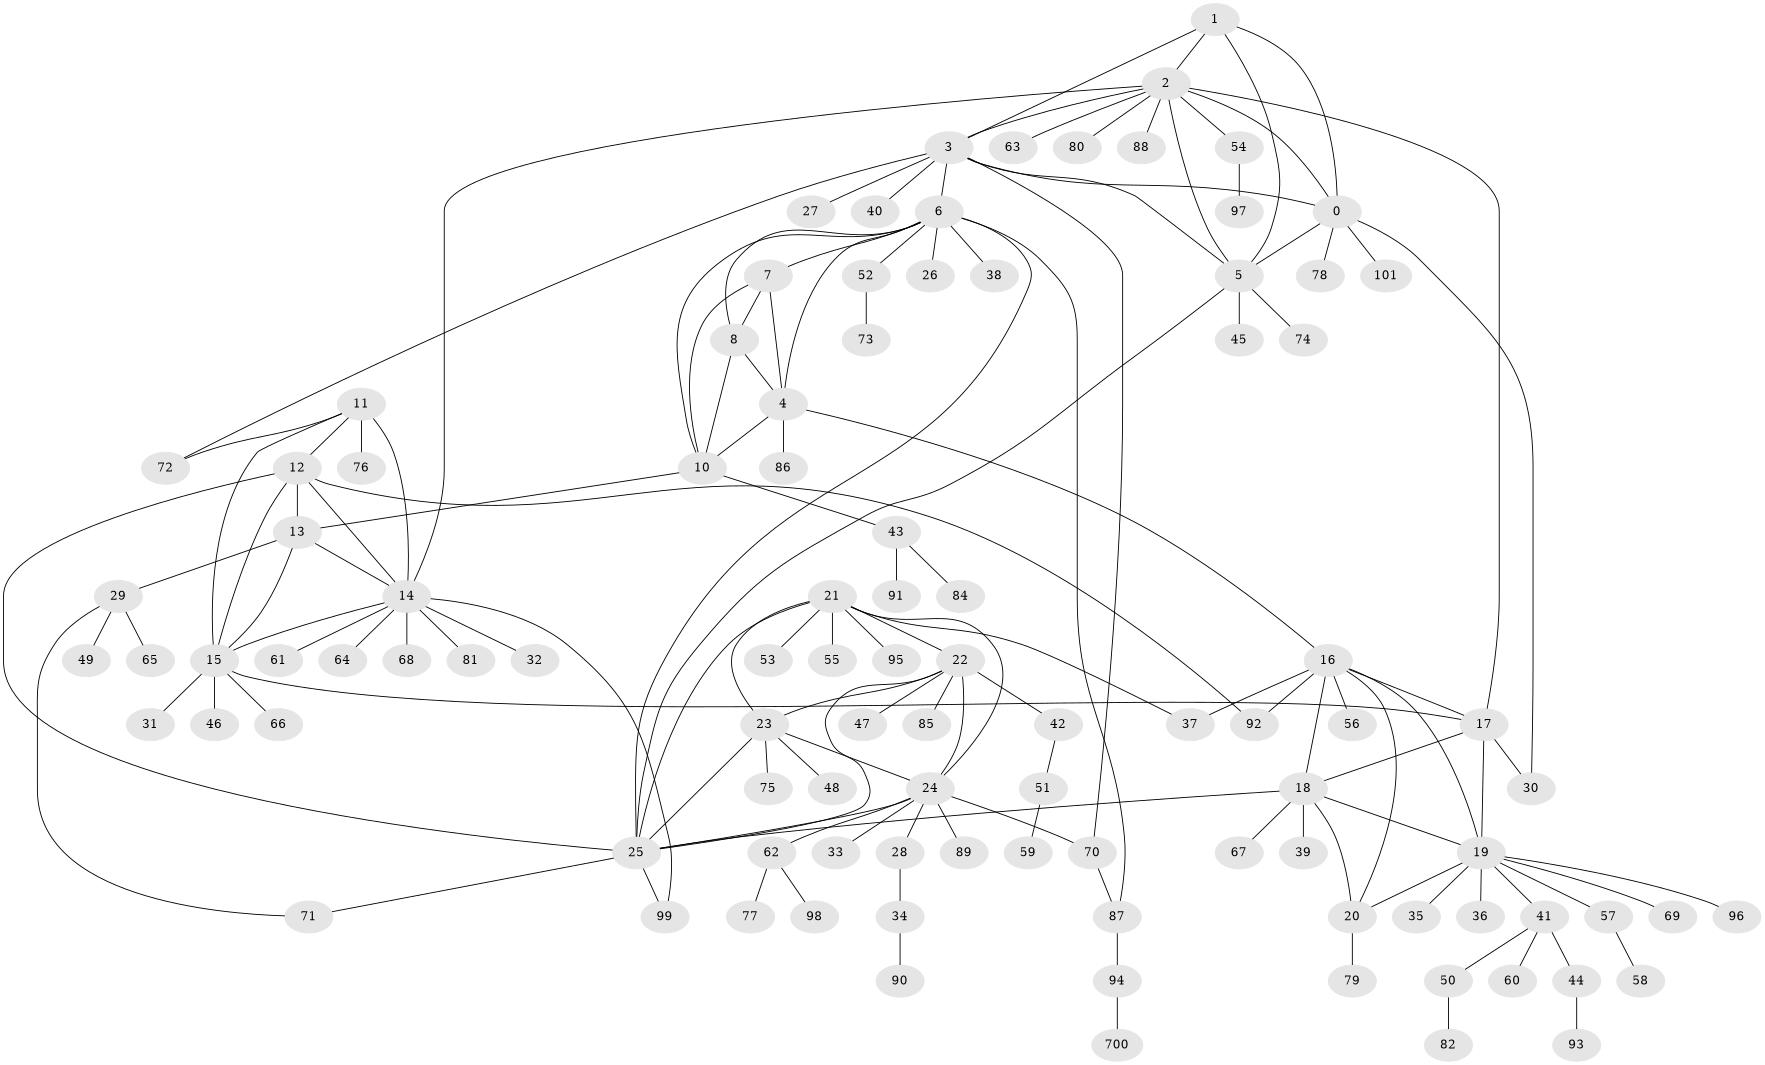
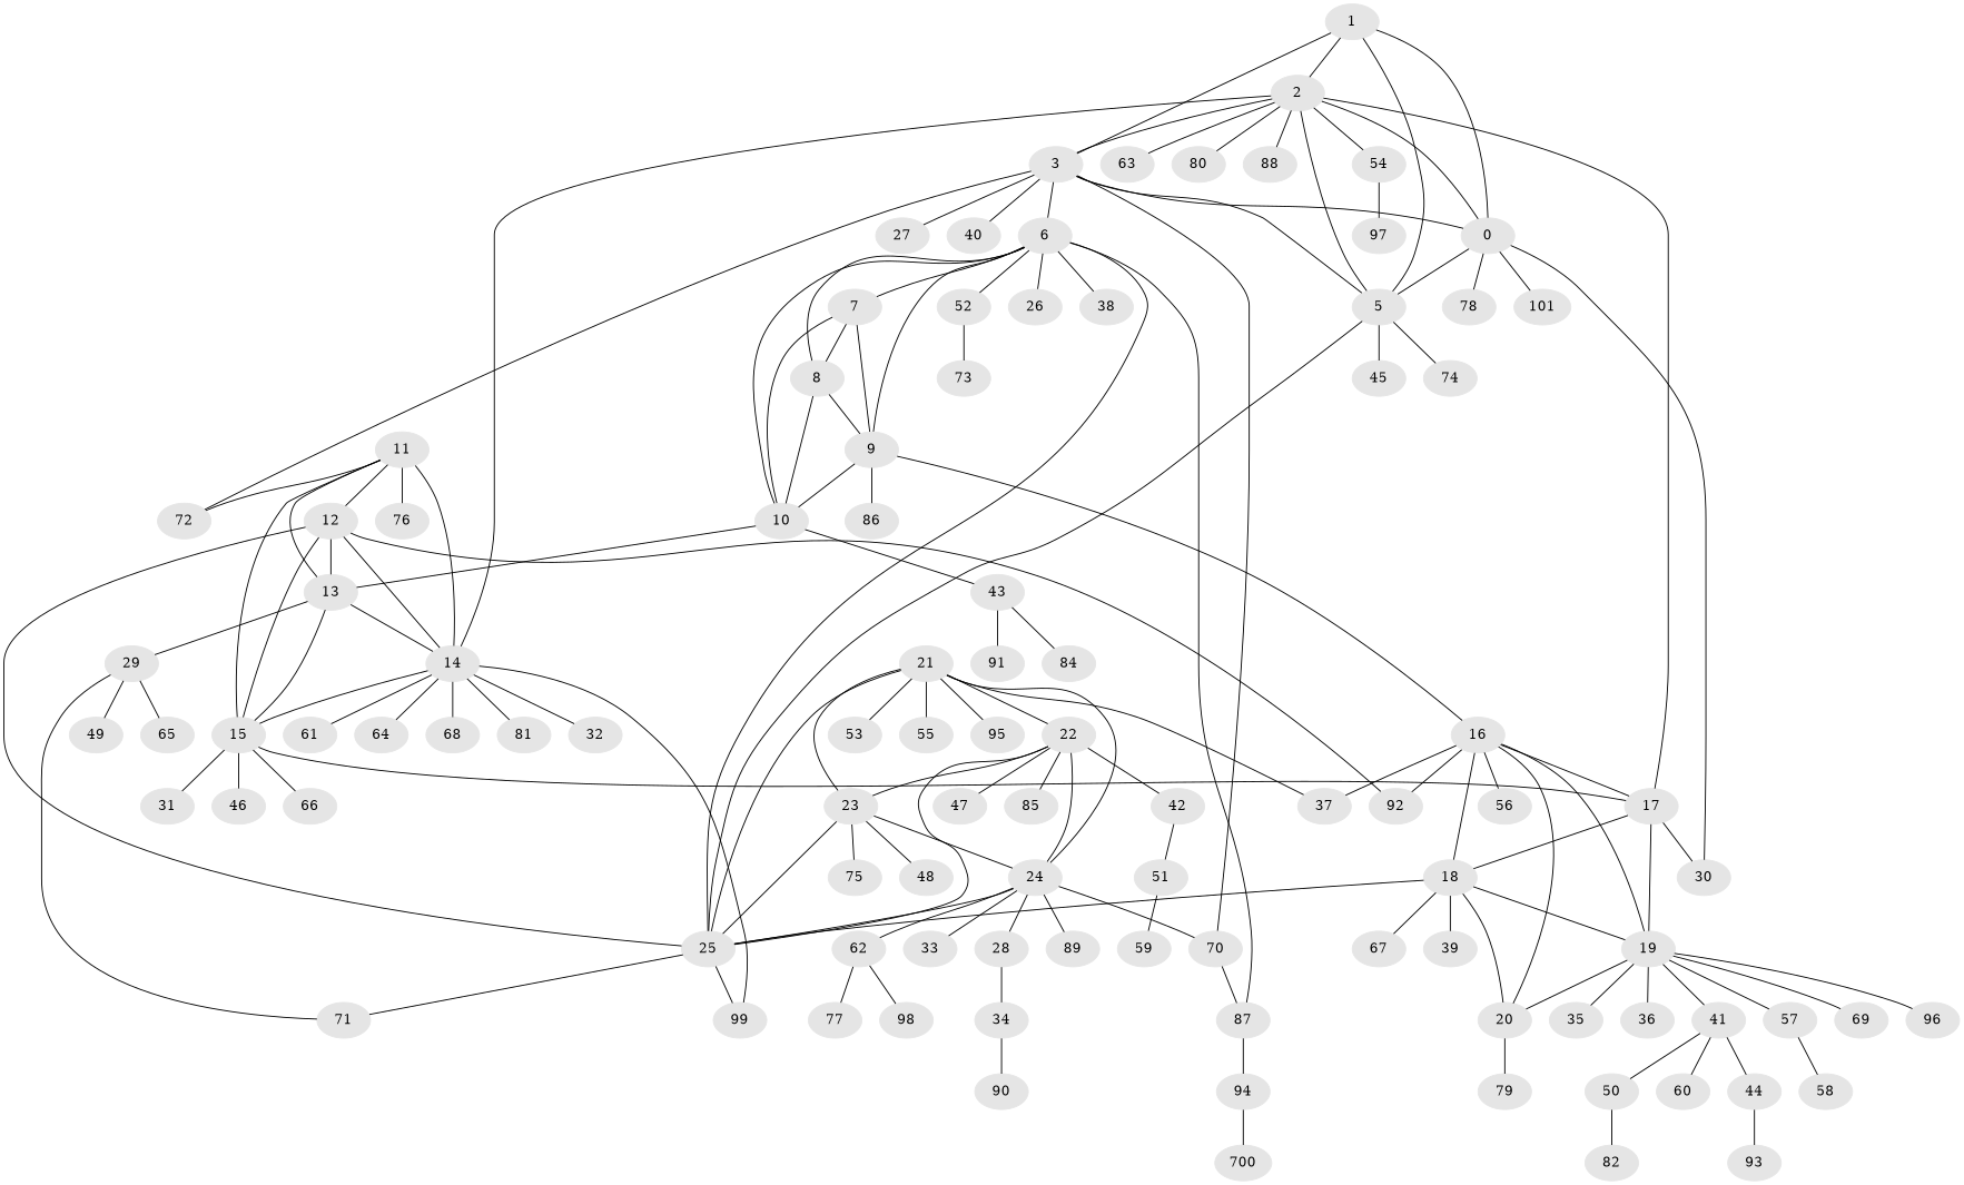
  graph {
    node [color=gray90 style=filled]
    1
    2
    3
    n4 [label=0]
    5
    14
    17
    54
    63
    80
    88
    6
    27
    40
    70
    72
    30
    78
    101
    25
    45
    74
    15
    32
    61
    64
    68
    81
    99
    18
    19
    97
    7
    8
-   9 [label=4]
+   9
    10
    26
    38
    52
    87
    71
    16
    86
    13
    43
    73
    94
    92
    20
    37
    56
    29
    84
    91
    11
    12
    76
    31
    46
    66
    49
    65
    39
    67
    35
    36
    41
    57
    69
    96
    79
    44
    50
    60
    58
    21
    22
    23
    24
    53
    55
    95
    42
    47
    85
    48
    75
    28
    33
    62
    89
    51
    34
    77
    98
    90
    93
    82
    59
    n100 [label=700]
    1 -- 2
    1 -- 3
    1 -- n4
    1 -- 5
    2 -- 3
    2 -- n4
    2 -- 5
    2 -- 14
    2 -- 17
    2 -- 54
    2 -- 63
    2 -- 80
    2 -- 88
    3 -- n4
    3 -- 5
    3 -- 6
    3 -- 27
    3 -- 40
    3 -- 70
    3 -- 72
    n4 -- 5
    n4 -- 30
    n4 -- 78
    n4 -- 101
    5 -- 25
    5 -- 45
    5 -- 74
    14 -- 15
    14 -- 32
    14 -- 61
    14 -- 64
    14 -- 68
    14 -- 81
    14 -- 99
    17 -- 30
    17 -- 18
    17 -- 19
    54 -- 97
    6 -- 25
    6 -- 7
    6 -- 8
    6 -- 9
    6 -- 10
    6 -- 26
    6 -- 38
    6 -- 52
    6 -- 87
    70 -- 87
    25 -- 99
    25 -- 71
    15 -- 17
    15 -- 31
    15 -- 46
    15 -- 66
    18 -- 25
    18 -- 19
    18 -- 20
    18 -- 39
    18 -- 67
    19 -- 20
    19 -- 35
    19 -- 36
    19 -- 41
    19 -- 57
    19 -- 69
    19 -- 96
    7 -- 8
    7 -- 9
    7 -- 10
    8 -- 9
    8 -- 10
    9 -- 10
    9 -- 16
    9 -- 86
    10 -- 13
    10 -- 43
    52 -- 73
    87 -- 94
    16 -- 17
    16 -- 18
    16 -- 19
    16 -- 92
    16 -- 20
    16 -- 37
    16 -- 56
    13 -- 14
    13 -- 15
    13 -- 29
    43 -- 84
    43 -- 91
    94 -- n100
    20 -- 79
    29 -- 71
    29 -- 49
    29 -- 65
    11 -- 14
    11 -- 72
    11 -- 15
+   11 -- 13
    11 -- 12
    11 -- 76
    12 -- 14
    12 -- 25
    12 -- 15
    12 -- 13
    12 -- 92
    41 -- 44
    41 -- 50
    41 -- 60
    57 -- 58
    44 -- 93
    50 -- 82
    21 -- 25
    21 -- 37
    21 -- 22
    21 -- 23
    21 -- 24
    21 -- 53
    21 -- 55
    21 -- 95
    22 -- 25
    22 -- 23
    22 -- 24
    22 -- 42
    22 -- 47
    22 -- 85
    23 -- 25
    23 -- 24
    23 -- 48
    23 -- 75
    24 -- 70
    24 -- 25
    24 -- 28
    24 -- 33
    24 -- 62
    24 -- 89
    42 -- 51
    28 -- 34
    62 -- 77
    62 -- 98
    51 -- 59
    34 -- 90
  }
